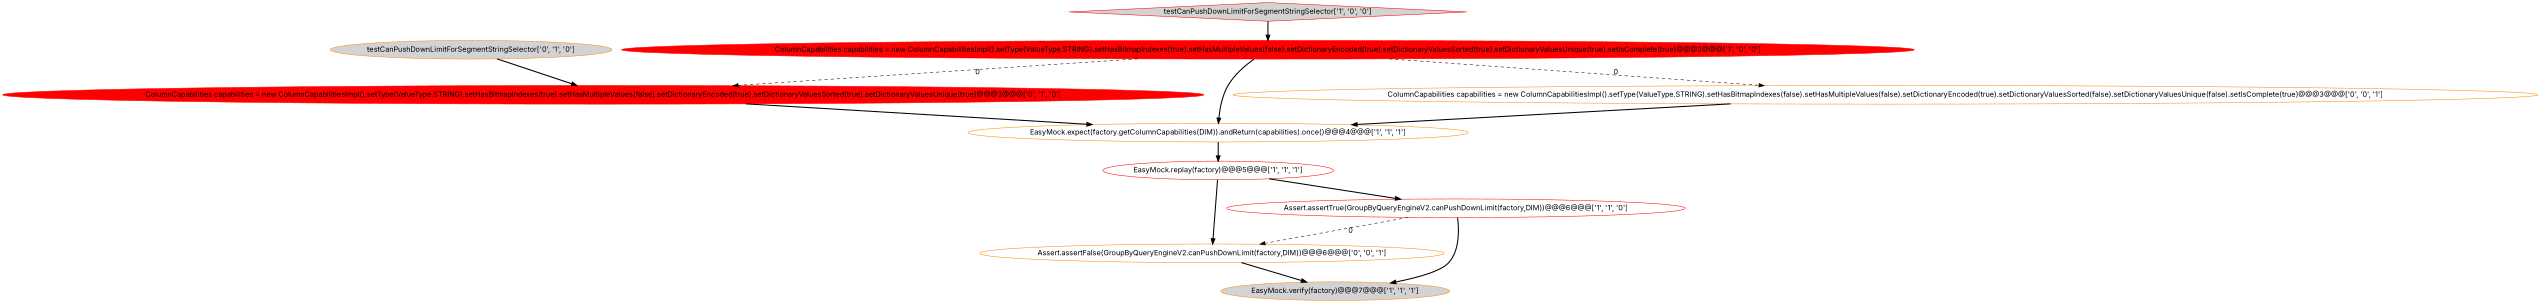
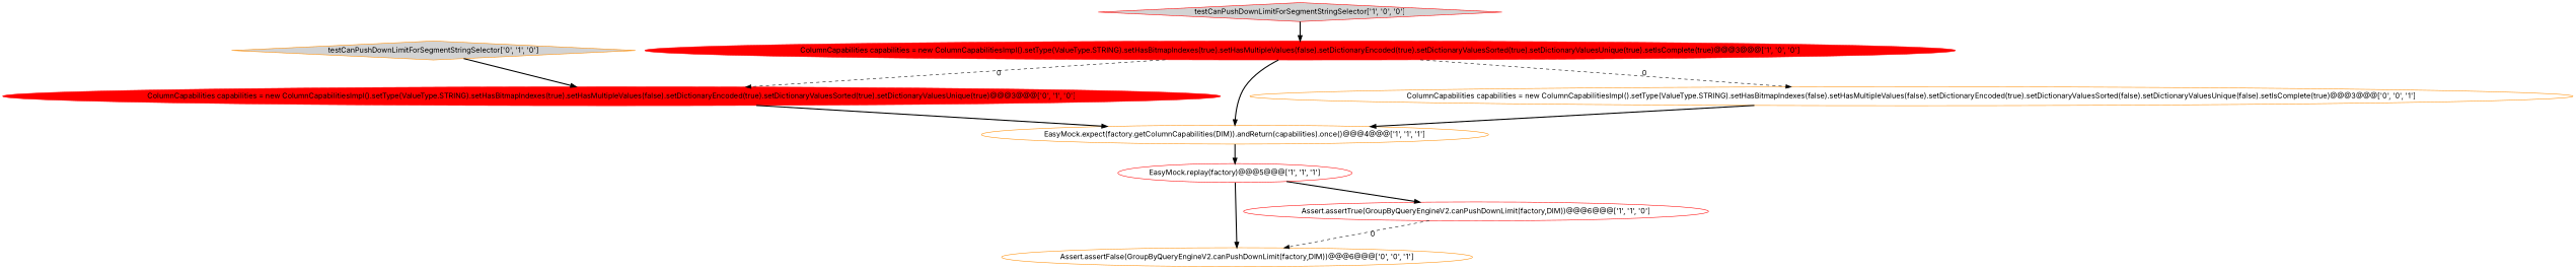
  digraph {
    fontname=Inter
    node [color=red fillcolor=white fontname=Inter shape=ellipse style=filled]
    edge [fontname=Inter style=bold]
    n1 [fillcolor=red label="ColumnCapabilities capabilities = new ColumnCapabilitiesImpl().setType(ValueType.STRING).setHasBitmapIndexes(true).setHasMultipleValues(false).setDictionaryEncoded(true).setDictionaryValuesSorted(true).setDictionaryValuesUnique(true).setIsComplete(true)@@@3@@@['1', '0', '0']"]
    n2 [fillcolor=red label="ColumnCapabilities capabilities = new ColumnCapabilitiesImpl().setType(ValueType.STRING).setHasBitmapIndexes(true).setHasMultipleValues(false).setDictionaryEncoded(true).setDictionaryValuesSorted(true).setDictionaryValuesUnique(true)@@@3@@@['0', '1', '0']"]
    n3 [color=darkorange label="EasyMock.expect(factory.getColumnCapabilities(DIM)).andReturn(capabilities).once()@@@4@@@['1', '1', '1']"]
    n4 [color=darkorange label="ColumnCapabilities capabilities = new ColumnCapabilitiesImpl().setType(ValueType.STRING).setHasBitmapIndexes(false).setHasMultipleValues(false).setDictionaryEncoded(true).setDictionaryValuesSorted(false).setDictionaryValuesUnique(false).setIsComplete(true)@@@3@@@['0', '0', '1']"]
    n5 [label="EasyMock.replay(factory)@@@5@@@['1', '1', '1']"]
    n6 [color=darkorange label="Assert.assertFalse(GroupByQueryEngineV2.canPushDownLimit(factory,DIM))@@@6@@@['0', '0', '1']"]
    n7 [label="Assert.assertTrue(GroupByQueryEngineV2.canPushDownLimit(factory,DIM))@@@6@@@['1', '1', '0']"]
-   n8 [color=darkorange fillcolor=lightgray label="EasyMock.verify(factory)@@@7@@@['1', '1', '1']"]
-   n9 [color=darkorange fillcolor=lightgray label="testCanPushDownLimitForSegmentStringSelector['0', '1', '0']"]
+   n9 [color=darkorange fillcolor=lightgray label="testCanPushDownLimitForSegmentStringSelector['0', '1', '0']" shape=diamond]
    n10 [fillcolor=lightgray label="testCanPushDownLimitForSegmentStringSelector['1', '0', '0']" shape=diamond]
    n1 -> n2 [label=0 style=dashed]
    n1 -> n3
    n1 -> n4 [label=0 style=dashed]
    n2 -> n3
    n3 -> n5
    n4 -> n3
    n5 -> n6
    n5 -> n7
-   n6 -> n8
    n7 -> n6 [label=0 style=dashed]
-   n7 -> n8
    n9 -> n2
    n10 -> n1
  }
